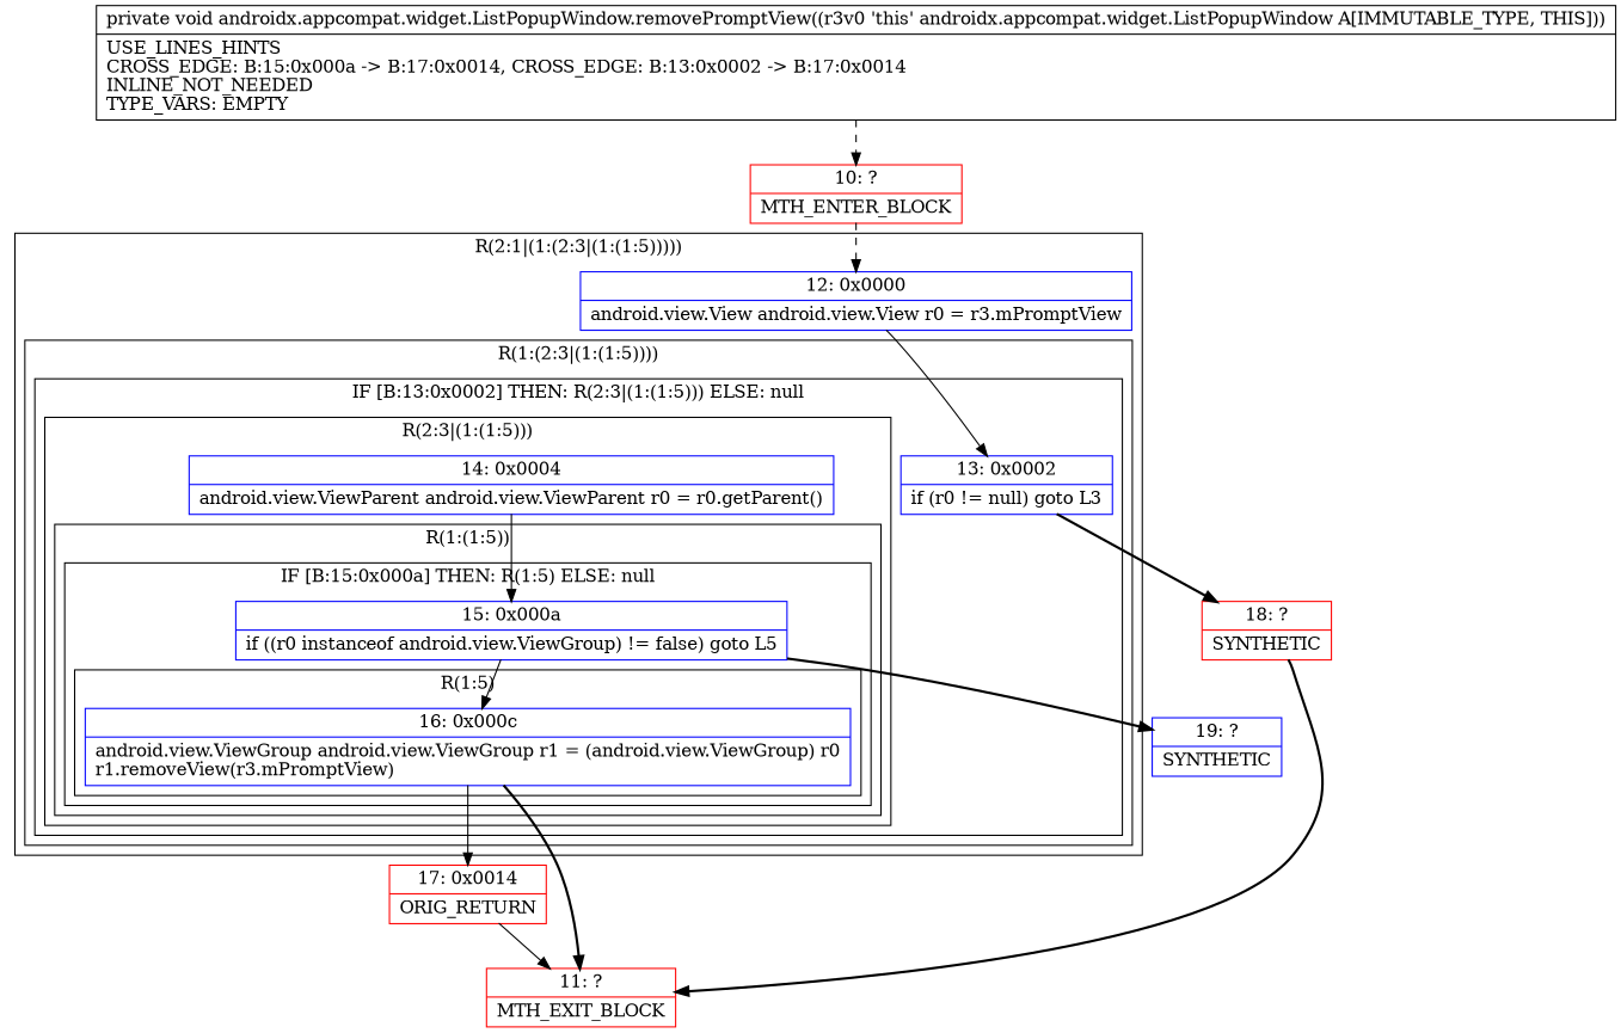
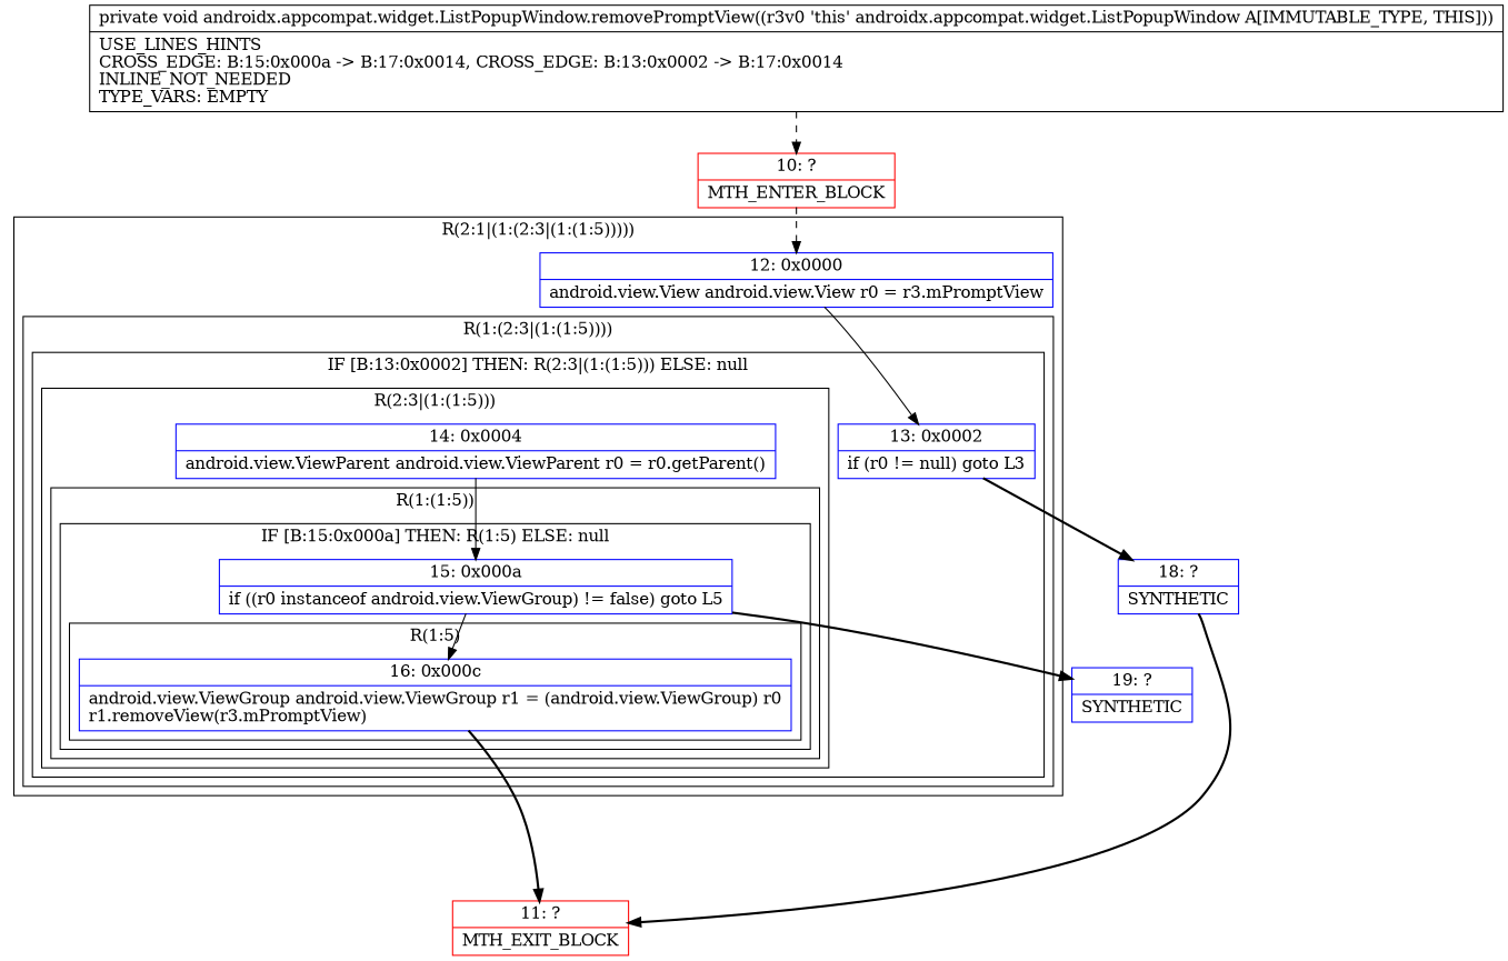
  digraph {
    node [color=blue shape=record]
    edge [style=solid]
    n1 [label="{16\:\ 0x000c|android.view.ViewGroup android.view.ViewGroup r1 = (android.view.ViewGroup) r0\lr1.removeView(r3.mPromptView)\l}"]
    n2 [label="{15\:\ 0x000a|if ((r0 instanceof android.view.ViewGroup) != false) goto L5\l}"]
    n3 [label="{14\:\ 0x0004|android.view.ViewParent android.view.ViewParent r0 = r0.getParent()\l}"]
    n4 [label="{13\:\ 0x0002|if (r0 != null) goto L3\l}"]
    n5 [label="{12\:\ 0x0000|android.view.View android.view.View r0 = r3.mPromptView\l}"]
-   n6 [color=red label="{17\:\ 0x0014|ORIG_RETURN\l}"]
    n7 [color=red label="{11\:\ ?|MTH_EXIT_BLOCK\l}"]
    n8 [label="{19\:\ ?|SYNTHETIC\l}"]
-   n9 [color=red label="{18\:\ ?|SYNTHETIC\l}"]
+   n9 [label="{18\:\ ?|SYNTHETIC\l}"]
    n10 [color=red label="{10\:\ ?|MTH_ENTER_BLOCK\l}"]
    n11 [label="{private void androidx.appcompat.widget.ListPopupWindow.removePromptView((r3v0 'this' androidx.appcompat.widget.ListPopupWindow A[IMMUTABLE_TYPE, THIS]))  | USE_LINES_HINTS\lCROSS_EDGE: B:15:0x000a \-\> B:17:0x0014, CROSS_EDGE: B:13:0x0002 \-\> B:17:0x0014\lINLINE_NOT_NEEDED\lTYPE_VARS: EMPTY\l}" color=""]
    subgraph cluster_1 {
      label="R(2:1|(1:(2:3|(1:(1:5)))))"
      n5
      subgraph cluster_2 {
        label="R(1:(2:3|(1:(1:5))))"
        subgraph cluster_3 {
          label="IF [B:13:0x0002] THEN: R(2:3|(1:(1:5))) ELSE: null"
          n4
          subgraph cluster_4 {
            label="R(2:3|(1:(1:5)))"
            n3
            subgraph cluster_5 {
              label="R(1:(1:5))"
              subgraph cluster_6 {
                label="IF [B:15:0x000a] THEN: R(1:5) ELSE: null"
                n2
                subgraph cluster_7 {
                  label="R(1:5)"
                  n1
                }
              }
            }
          }
        }
      }
    }
-   n1 -> n6
    n1 -> n7 [style=bold]
    n2 -> n1
    n2 -> n8 [style=bold]
    n3 -> n2
    n4 -> n9 [style=bold]
    n5 -> n4
-   n6 -> n7
    n9 -> n7 [style=bold]
    n10 -> n5 [style=dashed]
    n11 -> n10 [style=dashed]
  }
